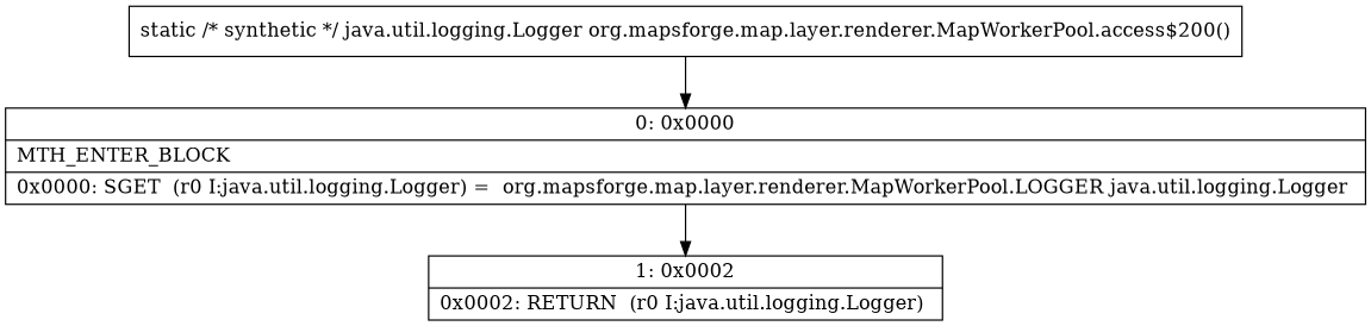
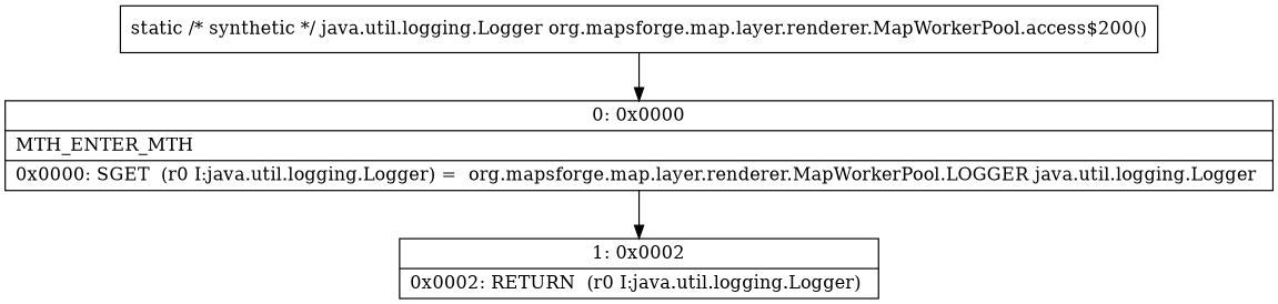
  digraph {
    node [shape=record]
-   n1 [label="{0\:\ 0x0000|MTH_ENTER_BLOCK\l|0x0000: SGET  (r0 I:java.util.logging.Logger) =  org.mapsforge.map.layer.renderer.MapWorkerPool.LOGGER java.util.logging.Logger \l}"]
+   n1 [label="{0\:\ 0x0000|MTH_ENTER_MTH\l|0x0000: SGET  (r0 I:java.util.logging.Logger) =  org.mapsforge.map.layer.renderer.MapWorkerPool.LOGGER java.util.logging.Logger \l}"]
    n2 [label="{1\:\ 0x0002|0x0002: RETURN  (r0 I:java.util.logging.Logger) \l}"]
    n3 [label="{static \/* synthetic *\/ java.util.logging.Logger org.mapsforge.map.layer.renderer.MapWorkerPool.access$200() }"]
    n1 -> n2
    n3 -> n1
  }
